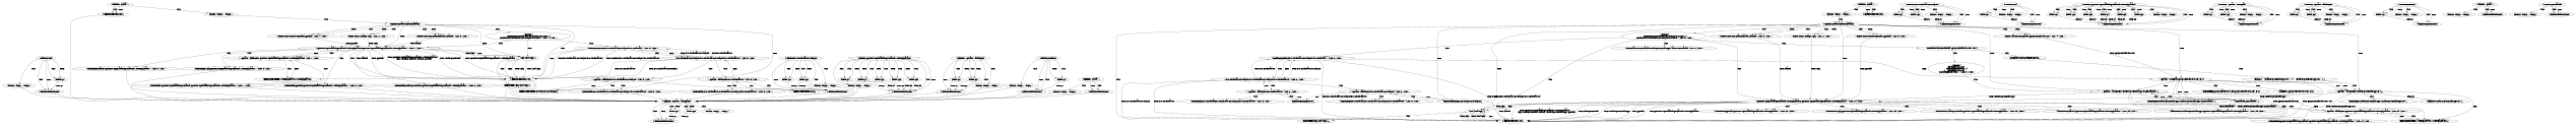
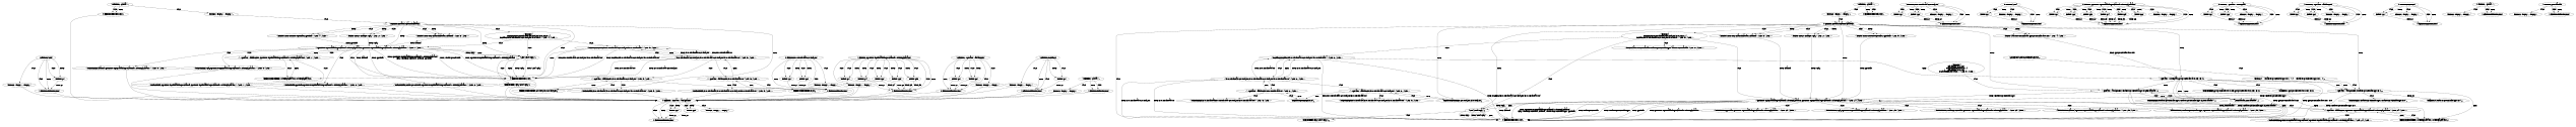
  digraph {
    n1 [label=<(METHOD,&lt;operator&gt;.assignment)>]
    n2 [label=<(PARAM,p1)>]
    n3 [label=<(PARAM,p2)>]
    n4 [label=<(BLOCK,&lt;empty&gt;,&lt;empty&gt;)>]
    n5 [label=<(METHOD_RETURN,ANY)>]
    n6 [label=<(METHOD,&lt;global&gt;)<SUB>1</SUB>>]
    n7 [label=<(BLOCK,&lt;empty&gt;,&lt;empty&gt;)<SUB>1</SUB>>]
    n8 [label=<(METHOD_RETURN,ANY)<SUB>1</SUB>>]
    n9 [label=<(METHOD,EstablishChannelCallback)<SUB>1</SUB>>]
    n10 [label="<(PARAM,IPC::Message* reply)<SUB>2</SUB>>"]
    n11 [label="<(PARAM,const IPC::ChannelHandle&amp; channel)<SUB>3</SUB>>"]
    n12 [label="<(PARAM,base::ProcessHandle gpu_process_for_browser)<SUB>4</SUB>>"]
    n13 [label="<(PARAM,const content::GPUInfo&amp; gpu_info)<SUB>5</SUB>>"]
    n14 [label="<(BLOCK,{\n   DCHECK(BrowserThread::CurrentlyOn(BrowserT...,{\n   DCHECK(BrowserThread::CurrentlyOn(BrowserT...)<SUB>5</SUB>>"]
    n15 [label=<(FIELD_IDENTIFIER,CurrentlyOn,CurrentlyOn)<SUB>6</SUB>>]
    n16 [label=<(&lt;operator&gt;.notEquals,gpu_process_for_browser != 0)<SUB>9</SUB>>]
    n17 [label=<(&lt;operator&gt;.assignment,renderer_process_for_gpu = peer_handle())<SUB>19</SUB>>]
    n18 [label=<(&lt;operator&gt;.assignment,renderer_process_for_gpu = 0)<SUB>22</SUB>>]
    n19 [label="<(GpuHostMsg_EstablishGpuChannel.WriteReplyParams,GpuHostMsg_EstablishGpuChannel::WriteReplyParam...)<SUB>24</SUB>>"]
    n20 [label=<(Send,Send(reply))<SUB>26</SUB>>]
    n21 [label=<(METHOD_RETURN,void)<SUB>1</SUB>>]
    n22 [label="<(DCHECK,DCHECK(BrowserThread::CurrentlyOn(BrowserThread...)<SUB>6</SUB>>"]
    n23 [label="<(LOCAL,base.ProcessHandle renderer_process_for_gpu: base.ProcessHandle)<SUB>8</SUB>>"]
-   n24 [label=<(CONTROL_STRUCTURE,IF,if (gpu_process_for_browser != 0))<SUB>9</SUB>>]
    n25 [label="<(&lt;operator&gt;.fieldAccess,BrowserThread::CurrentlyOn)<SUB>6</SUB>>"]
    n26 [label=<(IDENTIFIER,gpu_process_for_browser,gpu_process_for_browser != 0)<SUB>9</SUB>>]
    n27 [label=<(LITERAL,0,gpu_process_for_browser != 0)<SUB>9</SUB>>]
    n28 [label=<(peer_handle,peer_handle())<SUB>19</SUB>>]
    n29 [label=<(IDENTIFIER,renderer_process_for_gpu,renderer_process_for_gpu = peer_handle())<SUB>19</SUB>>]
    n30 [label=<(FIELD_IDENTIFIER,WriteReplyParams,WriteReplyParams)<SUB>24</SUB>>]
    n31 [label=<(IDENTIFIER,renderer_process_for_gpu,renderer_process_for_gpu = 0)<SUB>22</SUB>>]
    n32 [label=<(LITERAL,0,renderer_process_for_gpu = 0)<SUB>22</SUB>>]
    n33 [label="<(&lt;operator&gt;.fieldAccess,GpuHostMsg_EstablishGpuChannel::WriteReplyParams)<SUB>24</SUB>>"]
    n34 [label="<(IDENTIFIER,reply,GpuHostMsg_EstablishGpuChannel::WriteReplyParam...)<SUB>25</SUB>>"]
    n35 [label="<(IDENTIFIER,render_process_id_,GpuHostMsg_EstablishGpuChannel::WriteReplyParam...)<SUB>25</SUB>>"]
    n36 [label="<(IDENTIFIER,channel,GpuHostMsg_EstablishGpuChannel::WriteReplyParam...)<SUB>25</SUB>>"]
    n37 [label="<(IDENTIFIER,renderer_process_for_gpu,GpuHostMsg_EstablishGpuChannel::WriteReplyParam...)<SUB>25</SUB>>"]
    n38 [label="<(IDENTIFIER,gpu_info,GpuHostMsg_EstablishGpuChannel::WriteReplyParam...)<SUB>25</SUB>>"]
    n39 [label=<(IDENTIFIER,reply,Send(reply))<SUB>26</SUB>>]
    n40 [label="<(BrowserThread.CurrentlyOn,BrowserThread::CurrentlyOn(BrowserThread::IO))<SUB>6</SUB>>"]
    n41 [label="<(BLOCK,{\n#if defined(OS_WIN)\n    DuplicateHandle(base:...,{\n#if defined(OS_WIN)\n    DuplicateHandle(base:...)<SUB>9</SUB>>"]
    n42 [label=<(CONTROL_STRUCTURE,ELSE,else)<SUB>21</SUB>>]
    n43 [label="<(&lt;operator&gt;.fieldAccess,BrowserThread::IO)<SUB>6</SUB>>"]
    n44 [label="<(IDENTIFIER,BrowserThread,BrowserThread::CurrentlyOn(BrowserThread::IO))<SUB>6</SUB>>"]
    n45 [label=<(FIELD_IDENTIFIER,IO,IO)<SUB>6</SUB>>]
    n46 [label="<(IDENTIFIER,BrowserThread,BrowserThread::CurrentlyOn(BrowserThread::IO))<SUB>6</SUB>>"]
    n47 [label=<(BLOCK,{     renderer_process_for_gpu = 0;   },{     renderer_process_for_gpu = 0;   })<SUB>21</SUB>>]
    n48 [label="<(IDENTIFIER,GpuHostMsg_EstablishGpuChannel,GpuHostMsg_EstablishGpuChannel::WriteReplyParam...)<SUB>24</SUB>>"]
    n49 [label=<(METHOD,BrowserThread.CurrentlyOn)>]
    n50 [label=<(PARAM,p1)>]
    n51 [label=<(PARAM,p2)>]
    n52 [label=<(BLOCK,&lt;empty&gt;,&lt;empty&gt;)>]
    n53 [label=<(METHOD_RETURN,ANY)>]
    n54 [label=<(METHOD,Send)>]
    n55 [label=<(PARAM,p1)>]
    n56 [label=<(BLOCK,&lt;empty&gt;,&lt;empty&gt;)>]
    n57 [label=<(METHOD_RETURN,ANY)>]
    n58 [label=<(METHOD,GpuHostMsg_EstablishGpuChannel.WriteReplyParams)>]
    n59 [label=<(PARAM,p1)>]
    n60 [label=<(PARAM,p2)>]
    n61 [label=<(PARAM,p3)>]
    n62 [label=<(PARAM,p4)>]
    n63 [label=<(PARAM,p5)>]
    n64 [label=<(PARAM,p6)>]
    n65 [label=<(BLOCK,&lt;empty&gt;,&lt;empty&gt;)>]
    n66 [label=<(METHOD_RETURN,ANY)>]
    n67 [label=<(METHOD,&lt;operator&gt;.notEquals)>]
    n68 [label=<(PARAM,p1)>]
    n69 [label=<(PARAM,p2)>]
    n70 [label=<(BLOCK,&lt;empty&gt;,&lt;empty&gt;)>]
    n71 [label=<(METHOD_RETURN,ANY)>]
    n72 [label=<(METHOD,&lt;operator&gt;.fieldAccess)>]
    n73 [label=<(PARAM,p1)>]
    n74 [label=<(PARAM,p2)>]
    n75 [label=<(BLOCK,&lt;empty&gt;,&lt;empty&gt;)>]
    n76 [label=<(METHOD_RETURN,ANY)>]
    n77 [label=<(METHOD,DCHECK)>]
    n78 [label=<(PARAM,p1)>]
    n79 [label=<(BLOCK,&lt;empty&gt;,&lt;empty&gt;)>]
    n80 [label=<(METHOD_RETURN,ANY)>]
    n81 [label=<(METHOD,&lt;global&gt;)<SUB>1</SUB>>]
    n82 [label=<(BLOCK,&lt;empty&gt;,&lt;empty&gt;)>]
    n83 [label=<(METHOD_RETURN,ANY)>]
    n84 [label=<(METHOD,peer_handle)>]
    n85 [label=<(BLOCK,&lt;empty&gt;,&lt;empty&gt;)>]
    n86 [label=<(METHOD_RETURN,ANY)>]
    n87 [label=<(METHOD,Send)>]
    n88 [label=<(PARAM,p1)>]
    n89 [label=<(BLOCK,&lt;empty&gt;,&lt;empty&gt;)>]
    n90 [label=<(METHOD_RETURN,ANY)>]
    n91 [label=<(METHOD,&lt;global&gt;)<SUB>1</SUB>>]
    n92 [label=<(BLOCK,&lt;empty&gt;,&lt;empty&gt;)<SUB>1</SUB>>]
    n93 [label=<(METHOD_RETURN,ANY)<SUB>1</SUB>>]
    n94 [label=<(METHOD,EstablishChannelCallback)<SUB>1</SUB>>]
    n95 [label="<(PARAM,IPC::Message* reply)<SUB>2</SUB>>"]
    n96 [label="<(PARAM,const IPC::ChannelHandle&amp; channel)<SUB>3</SUB>>"]
    n97 [label="<(PARAM,const content::GPUInfo&amp; gpu_info)<SUB>4</SUB>>"]
    n98 [label="<(BLOCK,{\n   DCHECK(BrowserThread::CurrentlyOn(BrowserT...,{\n   DCHECK(BrowserThread::CurrentlyOn(BrowserT...)<SUB>4</SUB>>"]
    n99 [label=<(FIELD_IDENTIFIER,CurrentlyOn,CurrentlyOn)<SUB>5</SUB>>]
    n100 [label="<(GpuHostMsg_EstablishGpuChannel.WriteReplyParams,GpuHostMsg_EstablishGpuChannel::WriteReplyParam...)<SUB>7</SUB>>"]
    n101 [label=<(Send,Send(reply))<SUB>9</SUB>>]
    n102 [label=<(METHOD_RETURN,void)<SUB>1</SUB>>]
    n103 [label="<(DCHECK,DCHECK(BrowserThread::CurrentlyOn(BrowserThread...)<SUB>5</SUB>>"]
    n104 [label="<(&lt;operator&gt;.fieldAccess,BrowserThread::CurrentlyOn)<SUB>5</SUB>>"]
    n105 [label="<(&lt;operator&gt;.fieldAccess,GpuHostMsg_EstablishGpuChannel::WriteReplyParams)<SUB>7</SUB>>"]
    n106 [label="<(IDENTIFIER,reply,GpuHostMsg_EstablishGpuChannel::WriteReplyParam...)<SUB>8</SUB>>"]
    n107 [label="<(IDENTIFIER,render_process_id_,GpuHostMsg_EstablishGpuChannel::WriteReplyParam...)<SUB>8</SUB>>"]
    n108 [label="<(IDENTIFIER,channel,GpuHostMsg_EstablishGpuChannel::WriteReplyParam...)<SUB>8</SUB>>"]
    n109 [label="<(IDENTIFIER,gpu_info,GpuHostMsg_EstablishGpuChannel::WriteReplyParam...)<SUB>8</SUB>>"]
    n110 [label=<(IDENTIFIER,reply,Send(reply))<SUB>9</SUB>>]
    n111 [label="<(BrowserThread.CurrentlyOn,BrowserThread::CurrentlyOn(BrowserThread::IO))<SUB>5</SUB>>"]
    n112 [label=<(FIELD_IDENTIFIER,WriteReplyParams,WriteReplyParams)<SUB>7</SUB>>]
    n113 [label="<(&lt;operator&gt;.fieldAccess,BrowserThread::IO)<SUB>5</SUB>>"]
    n114 [label="<(IDENTIFIER,BrowserThread,BrowserThread::CurrentlyOn(BrowserThread::IO))<SUB>5</SUB>>"]
    n115 [label=<(FIELD_IDENTIFIER,IO,IO)<SUB>5</SUB>>]
    n116 [label="<(IDENTIFIER,BrowserThread,BrowserThread::CurrentlyOn(BrowserThread::IO))<SUB>5</SUB>>"]
    n117 [label="<(IDENTIFIER,GpuHostMsg_EstablishGpuChannel,GpuHostMsg_EstablishGpuChannel::WriteReplyParam...)<SUB>7</SUB>>"]
    n118 [label=<(METHOD,BrowserThread.CurrentlyOn)>]
    n119 [label=<(PARAM,p1)>]
    n120 [label=<(PARAM,p2)>]
    n121 [label=<(BLOCK,&lt;empty&gt;,&lt;empty&gt;)>]
    n122 [label=<(METHOD_RETURN,ANY)>]
    n123 [label=<(METHOD,GpuHostMsg_EstablishGpuChannel.WriteReplyParams)>]
    n124 [label=<(PARAM,p1)>]
    n125 [label=<(PARAM,p2)>]
    n126 [label=<(PARAM,p3)>]
    n127 [label=<(PARAM,p4)>]
    n128 [label=<(PARAM,p5)>]
    n129 [label=<(BLOCK,&lt;empty&gt;,&lt;empty&gt;)>]
    n130 [label=<(METHOD_RETURN,ANY)>]
    n131 [label=<(METHOD,&lt;operator&gt;.fieldAccess)>]
    n132 [label=<(PARAM,p1)>]
    n133 [label=<(PARAM,p2)>]
    n134 [label=<(BLOCK,&lt;empty&gt;,&lt;empty&gt;)>]
    n135 [label=<(METHOD_RETURN,ANY)>]
    n136 [label=<(METHOD,DCHECK)>]
    n137 [label=<(PARAM,p1)>]
    n138 [label=<(BLOCK,&lt;empty&gt;,&lt;empty&gt;)>]
    n139 [label=<(METHOD_RETURN,ANY)>]
    n140 [label=<(METHOD,&lt;global&gt;)<SUB>1</SUB>>]
    n141 [label=<(BLOCK,&lt;empty&gt;,&lt;empty&gt;)>]
    n142 [label=<(METHOD_RETURN,ANY)>]
    n1 -> n2 [label="AST: "]
    n1 -> n2 [label="DDG: "]
    n1 -> n3 [label="AST: "]
    n1 -> n3 [label="DDG: "]
    n1 -> n4 [label="AST: "]
    n1 -> n5 [label="AST: "]
    n1 -> n5 [label="CFG: "]
    n2 -> n5 [label="DDG: p1"]
    n3 -> n5 [label="DDG: p2"]
    n6 -> n7 [label="AST: "]
    n6 -> n8 [label="AST: "]
    n6 -> n8 [label="CFG: "]
    n7 -> n9 [label="AST: "]
    n9 -> n10 [label="AST: "]
    n9 -> n10 [label="DDG: "]
    n9 -> n11 [label="AST: "]
    n9 -> n11 [label="DDG: "]
    n9 -> n12 [label="AST: "]
    n9 -> n12 [label="DDG: "]
    n9 -> n13 [label="AST: "]
    n9 -> n13 [label="DDG: "]
    n9 -> n14 [label="AST: "]
    n9 -> n15 [label="CFG: "]
    n9 -> n16 [label="DDG: "]
    n9 -> n17 [label="DDG: "]
    n9 -> n18 [label="DDG: "]
    n9 -> n19 [label="DDG: "]
    n9 -> n20 [label="DDG: "]
    n9 -> n21 [label="AST: "]
    n10 -> n19 [label="DDG: reply"]
    n11 -> n19 [label="DDG: channel"]
    n12 -> n16 [label="DDG: gpu_process_for_browser"]
    n13 -> n19 [label="DDG: gpu_info"]
    n14 -> n19 [label="AST: "]
    n14 -> n20 [label="AST: "]
    n14 -> n22 [label="AST: "]
    n14 -> n23 [label="AST: "]
-   n14 -> n24 [label="AST: "]
    n15 -> n25 [label="CFG: "]
    n16 -> n17 [label="CDG: "]
    n16 -> n18 [label="CFG: "]
    n16 -> n18 [label="CDG: "]
    n16 -> n21 [label="DDG: gpu_process_for_browser"]
    n16 -> n21 [label="DDG: gpu_process_for_browser != 0"]
    n16 -> n26 [label="AST: "]
-   n16 -> n27 [label="DDG: "]
+   n16 -> n27 [label="AST: "]
    n16 -> n28 [label="CFG: "]
    n16 -> n28 [label="CDG: "]
    n17 -> n19 [label="DDG: renderer_process_for_gpu"]
    n17 -> n21 [label="DDG: peer_handle()"]
    n17 -> n21 [label="DDG: renderer_process_for_gpu = peer_handle()"]
    n17 -> n28 [label="AST: "]
    n17 -> n29 [label="AST: "]
    n17 -> n30 [label="CFG: "]
    n18 -> n19 [label="DDG: renderer_process_for_gpu"]
    n18 -> n21 [label="DDG: renderer_process_for_gpu = 0"]
    n18 -> n30 [label="CFG: "]
    n18 -> n31 [label="AST: "]
    n18 -> n32 [label="DDG: p3"]
    n19 -> n20 [label="CFG: "]
    n19 -> n20 [label="DDG: reply"]
    n19 -> n21 [label="DDG: GpuHostMsg_EstablishGpuChannel::WriteReplyParams"]
    n19 -> n21 [label="DDG: channel"]
    n19 -> n21 [label="DDG: renderer_process_for_gpu"]
    n19 -> n21 [label="DDG: gpu_info"]
    n19 -> n21 [label="DDG: GpuHostMsg_EstablishGpuChannel::WriteReplyParams(\n      reply, render_process_id_, channel, renderer_process_for_gpu, gpu_info)"]
    n19 -> n21 [label="DDG: render_process_id_"]
    n19 -> n33 [label="AST: "]
    n19 -> n34 [label="AST: "]
    n19 -> n35 [label="AST: "]
    n19 -> n36 [label="AST: "]
    n19 -> n37 [label="AST: "]
    n19 -> n38 [label="AST: "]
    n20 -> n21 [label="CFG: "]
    n20 -> n21 [label="DDG: reply"]
    n20 -> n21 [label="DDG: Send(reply)"]
    n20 -> n39 [label="AST: "]
    n22 -> n16 [label="CFG: "]
    n22 -> n21 [label="DDG: BrowserThread::CurrentlyOn(BrowserThread::IO)"]
    n22 -> n21 [label="DDG: DCHECK(BrowserThread::CurrentlyOn(BrowserThread::IO))"]
    n22 -> n40 [label="AST: "]
-   n24 -> n41 [label="AST: "]
-   n24 -> n42 [label="AST: "]
    n25 -> n15 [label="AST: "]
    n25 -> n44 [label="AST: "]
    n25 -> n45 [label="CFG: "]
    n28 -> n17 [label="CFG: "]
    n30 -> n33 [label="CFG: "]
    n33 -> n19 [label="CFG: "]
    n33 -> n30 [label="AST: "]
    n33 -> n48 [label="AST: "]
    n40 -> n21 [label="DDG: BrowserThread::CurrentlyOn"]
    n40 -> n21 [label="DDG: BrowserThread::IO"]
    n40 -> n22 [label="CFG: "]
    n40 -> n22 [label="DDG: BrowserThread::CurrentlyOn"]
    n40 -> n22 [label="DDG: BrowserThread::IO"]
    n40 -> n25 [label="AST: "]
    n40 -> n43 [label="AST: "]
    n41 -> n17 [label="AST: "]
    n42 -> n47 [label="AST: "]
    n43 -> n40 [label="CFG: "]
    n43 -> n45 [label="AST: "]
    n43 -> n46 [label="AST: "]
    n45 -> n43 [label="CFG: "]
    n47 -> n18 [label="AST: "]
    n49 -> n50 [label="AST: "]
    n49 -> n50 [label="DDG: "]
    n49 -> n51 [label="AST: "]
    n49 -> n51 [label="DDG: "]
    n49 -> n52 [label="AST: "]
    n49 -> n53 [label="AST: "]
    n49 -> n53 [label="CFG: "]
    n50 -> n53 [label="DDG: p1"]
    n51 -> n53 [label="DDG: p2"]
    n54 -> n55 [label="AST: "]
    n54 -> n55 [label="DDG: "]
    n54 -> n56 [label="AST: "]
    n54 -> n57 [label="AST: "]
    n54 -> n57 [label="CFG: "]
    n55 -> n57 [label="DDG: p1"]
    n58 -> n59 [label="AST: "]
    n58 -> n59 [label="DDG: "]
    n58 -> n60 [label="AST: "]
    n58 -> n60 [label="DDG: "]
    n58 -> n61 [label="AST: "]
    n58 -> n61 [label="DDG: "]
    n58 -> n62 [label="AST: "]
    n58 -> n62 [label="DDG: "]
    n58 -> n63 [label="AST: "]
    n58 -> n63 [label="DDG: "]
    n58 -> n64 [label="AST: "]
    n58 -> n64 [label="DDG: "]
    n58 -> n65 [label="AST: "]
    n58 -> n66 [label="AST: "]
    n58 -> n66 [label="CFG: "]
    n59 -> n66 [label="DDG: p1"]
    n60 -> n66 [label="DDG: p2"]
    n61 -> n66 [label="DDG: p3"]
    n62 -> n66 [label="DDG: p4"]
    n63 -> n66 [label="DDG: p5"]
    n64 -> n66 [label="DDG: p6"]
    n67 -> n68 [label="AST: "]
    n67 -> n68 [label="DDG: "]
    n67 -> n69 [label="AST: "]
    n67 -> n69 [label="DDG: "]
    n67 -> n70 [label="AST: "]
    n67 -> n71 [label="AST: "]
    n67 -> n71 [label="CFG: "]
    n68 -> n71 [label="DDG: p1"]
    n69 -> n71 [label="DDG: p2"]
    n72 -> n73 [label="AST: "]
    n72 -> n73 [label="DDG: "]
    n72 -> n74 [label="AST: "]
    n72 -> n74 [label="DDG: "]
    n72 -> n75 [label="AST: "]
    n72 -> n76 [label="AST: "]
    n72 -> n76 [label="CFG: "]
    n73 -> n76 [label="DDG: p1"]
    n74 -> n76 [label="DDG: p2"]
    n77 -> n78 [label="AST: "]
    n77 -> n78 [label="DDG: "]
    n77 -> n79 [label="AST: "]
    n77 -> n80 [label="AST: "]
    n77 -> n80 [label="CFG: "]
    n78 -> n80 [label="DDG: p1"]
    n81 -> n82 [label="AST: "]
    n81 -> n83 [label="AST: "]
    n81 -> n83 [label="CFG: "]
    n84 -> n85 [label="AST: "]
    n84 -> n86 [label="AST: "]
    n84 -> n86 [label="CFG: "]
    n87 -> n88 [label="AST: "]
    n87 -> n88 [label="DDG: "]
    n87 -> n89 [label="AST: "]
    n87 -> n90 [label="AST: "]
    n87 -> n90 [label="CFG: "]
    n88 -> n90 [label="DDG: p1"]
    n89 -> n1
    n90 -> n1
    n91 -> n92 [label="AST: "]
    n91 -> n93 [label="AST: "]
    n91 -> n93 [label="CFG: "]
    n92 -> n94 [label="AST: "]
    n93 -> n1
    n94 -> n95 [label="AST: "]
    n94 -> n95 [label="DDG: "]
    n94 -> n96 [label="AST: "]
    n94 -> n96 [label="DDG: "]
    n94 -> n97 [label="AST: "]
    n94 -> n97 [label="DDG: "]
    n94 -> n98 [label="AST: "]
    n94 -> n99 [label="CFG: "]
    n94 -> n100 [label="DDG: "]
    n94 -> n101 [label="DDG: "]
    n94 -> n102 [label="AST: "]
    n95 -> n100 [label="DDG: reply"]
    n96 -> n100 [label="DDG: channel"]
    n97 -> n100 [label="DDG: gpu_info"]
    n98 -> n100 [label="AST: "]
    n98 -> n101 [label="AST: "]
    n98 -> n103 [label="AST: "]
    n99 -> n104 [label="CFG: "]
    n100 -> n101 [label="CFG: "]
    n100 -> n101 [label="DDG: reply"]
    n100 -> n102 [label="DDG: GpuHostMsg_EstablishGpuChannel::WriteReplyParams"]
    n100 -> n102 [label="DDG: channel"]
    n100 -> n102 [label="DDG: gpu_info"]
    n100 -> n102 [label="DDG: GpuHostMsg_EstablishGpuChannel::WriteReplyParams(\n      reply, render_process_id_, channel, gpu_info)"]
    n100 -> n102 [label="DDG: render_process_id_"]
    n100 -> n105 [label="AST: "]
    n100 -> n106 [label="AST: "]
    n100 -> n107 [label="AST: "]
    n100 -> n108 [label="AST: "]
    n100 -> n109 [label="AST: "]
    n101 -> n102 [label="CFG: "]
    n101 -> n102 [label="DDG: reply"]
    n101 -> n102 [label="DDG: Send(reply)"]
    n101 -> n110 [label="AST: "]
    n102 -> n1
    n103 -> n102 [label="DDG: BrowserThread::CurrentlyOn(BrowserThread::IO)"]
    n103 -> n102 [label="DDG: DCHECK(BrowserThread::CurrentlyOn(BrowserThread::IO))"]
    n103 -> n111 [label="AST: "]
    n103 -> n112 [label="CFG: "]
    n104 -> n99 [label="AST: "]
    n104 -> n114 [label="AST: "]
    n104 -> n115 [label="CFG: "]
    n105 -> n100 [label="CFG: "]
    n105 -> n112 [label="AST: "]
    n105 -> n117 [label="AST: "]
    n106 -> n1
    n107 -> n1
    n108 -> n1
    n109 -> n1
    n110 -> n1
    n111 -> n102 [label="DDG: BrowserThread::CurrentlyOn"]
    n111 -> n102 [label="DDG: BrowserThread::IO"]
    n111 -> n103 [label="CFG: "]
    n111 -> n103 [label="DDG: BrowserThread::CurrentlyOn"]
    n111 -> n103 [label="DDG: BrowserThread::IO"]
    n111 -> n104 [label="AST: "]
    n111 -> n113 [label="AST: "]
    n112 -> n105 [label="CFG: "]
    n113 -> n111 [label="CFG: "]
    n113 -> n115 [label="AST: "]
    n113 -> n116 [label="AST: "]
    n114 -> n1
    n115 -> n113 [label="CFG: "]
    n116 -> n1
    n117 -> n1
    n118 -> n119 [label="AST: "]
    n118 -> n119 [label="DDG: "]
    n118 -> n120 [label="AST: "]
    n118 -> n120 [label="DDG: "]
    n118 -> n121 [label="AST: "]
    n118 -> n122 [label="AST: "]
    n118 -> n122 [label="CFG: "]
    n119 -> n122 [label="DDG: p1"]
    n120 -> n122 [label="DDG: p2"]
    n121 -> n1
    n122 -> n1
    n123 -> n124 [label="AST: "]
    n123 -> n124 [label="DDG: "]
    n123 -> n125 [label="AST: "]
    n123 -> n125 [label="DDG: "]
    n123 -> n126 [label="AST: "]
    n123 -> n126 [label="DDG: "]
    n123 -> n127 [label="AST: "]
    n123 -> n127 [label="DDG: "]
    n123 -> n128 [label="AST: "]
    n123 -> n128 [label="DDG: "]
    n123 -> n129 [label="AST: "]
    n123 -> n130 [label="AST: "]
    n123 -> n130 [label="CFG: "]
    n124 -> n130 [label="DDG: p1"]
    n125 -> n130 [label="DDG: p2"]
    n126 -> n130 [label="DDG: p3"]
    n127 -> n130 [label="DDG: p4"]
    n128 -> n130 [label="DDG: p5"]
    n129 -> n1
    n130 -> n1
    n131 -> n132 [label="AST: "]
    n131 -> n132 [label="DDG: "]
    n131 -> n133 [label="AST: "]
    n131 -> n133 [label="DDG: "]
    n131 -> n134 [label="AST: "]
    n131 -> n135 [label="AST: "]
    n131 -> n135 [label="CFG: "]
    n132 -> n135 [label="DDG: p1"]
    n133 -> n135 [label="DDG: p2"]
    n134 -> n1
    n135 -> n1
    n136 -> n137 [label="AST: "]
    n136 -> n137 [label="DDG: "]
    n136 -> n138 [label="AST: "]
    n136 -> n139 [label="AST: "]
    n136 -> n139 [label="CFG: "]
    n137 -> n139 [label="DDG: p1"]
    n138 -> n1
    n139 -> n1
    n140 -> n141 [label="AST: "]
    n140 -> n142 [label="AST: "]
    n140 -> n142 [label="CFG: "]
    n141 -> n1
    n142 -> n1
  }
